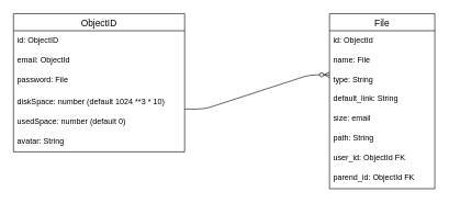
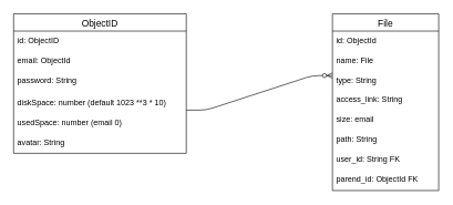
  <mxCell id="0" />
  <mxCell id="1" parent="0" />
  <mxCell id="2" value="ObjectID" style="swimlane;fontStyle=0;childLayout=stackLayout;horizontal=1;startSize=26;horizontalStack=0;resizeParent=1;resizeParentMax=0;resizeLast=0;collapsible=1;marginBottom=0;align=center;fontSize=14;" parent="1" vertex="1"><mxGeometry x="20" y="20" width="260" height="210" as="geometry" /></mxCell>
  <mxCell id="3" value="id: ObjectID" style="text;strokeColor=none;fillColor=none;spacingLeft=4;spacingRight=4;overflow=hidden;rotatable=0;points=[[0,0.5],[1,0.5]];portConstraint=eastwest;fontSize=12;" parent="2" vertex="1"><mxGeometry y="26" width="260" height="30" as="geometry" /></mxCell>
  <mxCell id="4" value="email: ObjectId" style="text;strokeColor=none;fillColor=none;spacingLeft=4;spacingRight=4;overflow=hidden;rotatable=0;points=[[0,0.5],[1,0.5]];portConstraint=eastwest;fontSize=12;" parent="2" vertex="1"><mxGeometry y="56" width="260" height="30" as="geometry" /></mxCell>
- <mxCell id="5" value="password: File&#10;" style="text;strokeColor=none;fillColor=none;spacingLeft=4;spacingRight=4;overflow=hidden;rotatable=0;points=[[0,0.5],[1,0.5]];portConstraint=eastwest;fontSize=12;" parent="2" vertex="1"><mxGeometry y="86" width="260" height="34" as="geometry" /></mxCell>
- <mxCell id="6" value="diskSpace: number (default 1024 **3 * 10)" style="text;strokeColor=none;fillColor=none;spacingLeft=4;spacingRight=4;overflow=hidden;rotatable=0;points=[[0,0.5],[1,0.5]];portConstraint=eastwest;fontSize=12;" parent="2" vertex="1"><mxGeometry y="120" width="260" height="30" as="geometry" /></mxCell>
- <mxCell id="7" value="usedSpace: number (default 0)&#10;" style="text;strokeColor=none;fillColor=none;spacingLeft=4;spacingRight=4;overflow=hidden;rotatable=0;points=[[0,0.5],[1,0.5]];portConstraint=eastwest;fontSize=12;" parent="2" vertex="1"><mxGeometry y="150" width="260" height="30" as="geometry" /></mxCell>
+ <mxCell id="5" value="password: String&#10;" style="text;strokeColor=none;fillColor=none;spacingLeft=4;spacingRight=4;overflow=hidden;rotatable=0;points=[[0,0.5],[1,0.5]];portConstraint=eastwest;fontSize=12;" parent="2" vertex="1"><mxGeometry y="86" width="260" height="34" as="geometry" /></mxCell>
+ <mxCell id="6" value="diskSpace: number (default 1023 **3 * 10)" style="text;strokeColor=none;fillColor=none;spacingLeft=4;spacingRight=4;overflow=hidden;rotatable=0;points=[[0,0.5],[1,0.5]];portConstraint=eastwest;fontSize=12;" parent="2" vertex="1"><mxGeometry y="120" width="260" height="30" as="geometry" /></mxCell>
+ <mxCell id="7" value="usedSpace: number (email 0)&#10;" style="text;strokeColor=none;fillColor=none;spacingLeft=4;spacingRight=4;overflow=hidden;rotatable=0;points=[[0,0.5],[1,0.5]];portConstraint=eastwest;fontSize=12;" parent="2" vertex="1"><mxGeometry y="150" width="260" height="30" as="geometry" /></mxCell>
  <mxCell id="8" value="avatar: String" style="text;strokeColor=none;fillColor=none;spacingLeft=4;spacingRight=4;overflow=hidden;rotatable=0;points=[[0,0.5],[1,0.5]];portConstraint=eastwest;fontSize=12;" parent="2" vertex="1"><mxGeometry y="180" width="260" height="30" as="geometry" /></mxCell>
  <mxCell id="9" value="File" style="swimlane;fontStyle=0;childLayout=stackLayout;horizontal=1;startSize=26;horizontalStack=0;resizeParent=1;resizeParentMax=0;resizeLast=0;collapsible=1;marginBottom=0;align=center;fontSize=14;" parent="1" vertex="1"><mxGeometry x="500" y="20" width="160" height="266" as="geometry" /></mxCell>
  <mxCell id="10" value="id: ObjectId&#10;" style="text;strokeColor=none;fillColor=none;spacingLeft=4;spacingRight=4;overflow=hidden;rotatable=0;points=[[0,0.5],[1,0.5]];portConstraint=eastwest;fontSize=12;" parent="9" vertex="1"><mxGeometry y="26" width="160" height="30" as="geometry" /></mxCell>
  <mxCell id="11" value="name: File" style="text;strokeColor=none;fillColor=none;spacingLeft=4;spacingRight=4;overflow=hidden;rotatable=0;points=[[0,0.5],[1,0.5]];portConstraint=eastwest;fontSize=12;" parent="9" vertex="1"><mxGeometry y="56" width="160" height="30" as="geometry" /></mxCell>
  <mxCell id="12" value="type: String" style="text;strokeColor=none;fillColor=none;spacingLeft=4;spacingRight=4;overflow=hidden;rotatable=0;points=[[0,0.5],[1,0.5]];portConstraint=eastwest;fontSize=12;" parent="9" vertex="1"><mxGeometry y="86" width="160" height="30" as="geometry" /></mxCell>
- <mxCell id="13" value="default_link: String" style="text;strokeColor=none;fillColor=none;spacingLeft=4;spacingRight=4;overflow=hidden;rotatable=0;points=[[0,0.5],[1,0.5]];portConstraint=eastwest;fontSize=12;" parent="9" vertex="1"><mxGeometry y="116" width="160" height="30" as="geometry" /></mxCell>
+ <mxCell id="13" value="access_link: String" style="text;strokeColor=none;fillColor=none;spacingLeft=4;spacingRight=4;overflow=hidden;rotatable=0;points=[[0,0.5],[1,0.5]];portConstraint=eastwest;fontSize=12;" parent="9" vertex="1"><mxGeometry y="116" width="160" height="30" as="geometry" /></mxCell>
  <mxCell id="14" value="size: email" style="text;strokeColor=none;fillColor=none;spacingLeft=4;spacingRight=4;overflow=hidden;rotatable=0;points=[[0,0.5],[1,0.5]];portConstraint=eastwest;fontSize=12;" parent="9" vertex="1"><mxGeometry y="146" width="160" height="30" as="geometry" /></mxCell>
  <mxCell id="15" value="path: String" style="text;strokeColor=none;fillColor=none;spacingLeft=4;spacingRight=4;overflow=hidden;rotatable=0;points=[[0,0.5],[1,0.5]];portConstraint=eastwest;fontSize=12;" vertex="1" parent="9"><mxGeometry y="176" width="160" height="30" as="geometry" /></mxCell>
- <mxCell id="16" value="user_id: ObjectId FK" style="text;strokeColor=none;fillColor=none;spacingLeft=4;spacingRight=4;overflow=hidden;rotatable=0;points=[[0,0.5],[1,0.5]];portConstraint=eastwest;fontSize=12;" parent="9" vertex="1"><mxGeometry y="206" width="160" height="30" as="geometry" /></mxCell>
+ <mxCell id="16" value="user_id: String FK" style="text;strokeColor=none;fillColor=none;spacingLeft=4;spacingRight=4;overflow=hidden;rotatable=0;points=[[0,0.5],[1,0.5]];portConstraint=eastwest;fontSize=12;" parent="9" vertex="1"><mxGeometry y="206" width="160" height="30" as="geometry" /></mxCell>
  <mxCell id="17" value="parend_id: ObjectId FK" style="text;strokeColor=none;fillColor=none;spacingLeft=4;spacingRight=4;overflow=hidden;rotatable=0;points=[[0,0.5],[1,0.5]];portConstraint=eastwest;fontSize=12;" parent="9" vertex="1"><mxGeometry y="236" width="160" height="30" as="geometry" /></mxCell>
  <mxCell id="18" value="" style="edgeStyle=entityRelationEdgeStyle;fontSize=12;html=1;endArrow=ERzeroToMany;endFill=1;entryX=0;entryY=0.233;entryDx=0;entryDy=0;entryPerimeter=0;" parent="1" target="12" edge="1"><mxGeometry width="100" height="100" relative="1" as="geometry"><mxPoint x="280" y="165" as="sourcePoint" /><mxPoint x="380" y="65" as="targetPoint" /></mxGeometry></mxCell>
